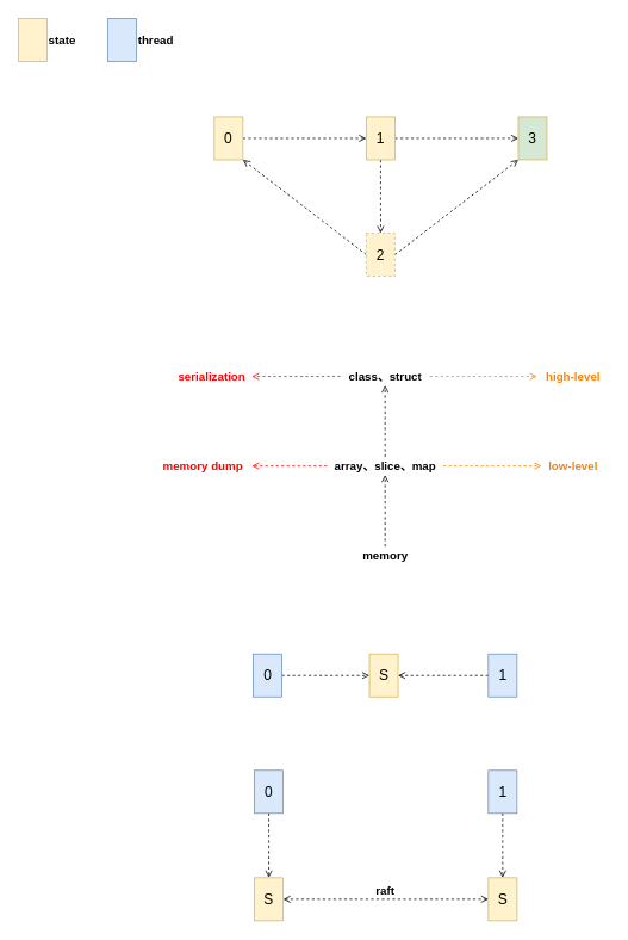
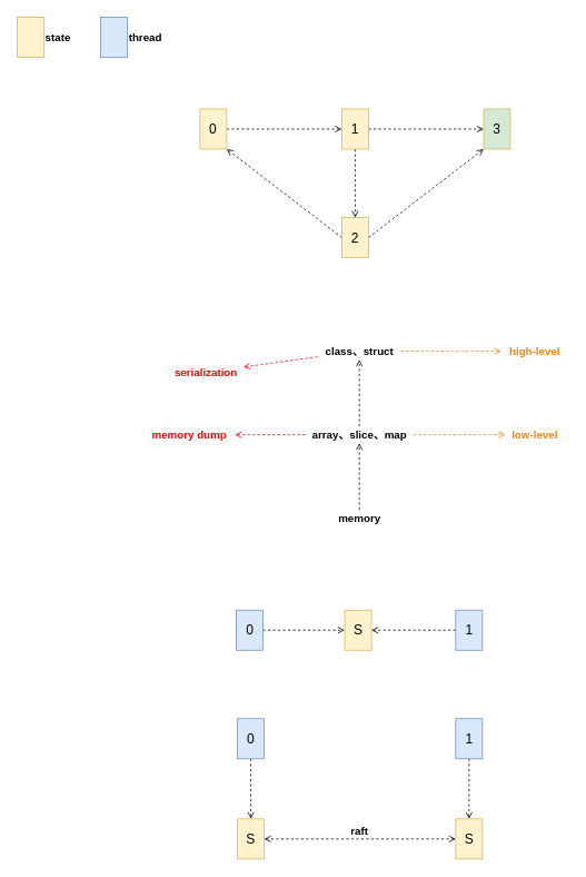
  <mxCell id="0" />
  <mxCell id="1" parent="0" />
  <mxCell id="2" value="" style="rounded=0;whiteSpace=wrap;html=1;align=center;fillColor=#fff2cc;strokeColor=#d6b656;" vertex="1" parent="1"><mxGeometry x="20" y="20" width="32" height="48" as="geometry" /></mxCell>
  <mxCell id="3" value="state" style="text;html=1;align=left;verticalAlign=middle;resizable=0;points=[];autosize=1;fontColor=#000000;fontStyle=1;fontSize=13;" vertex="1" parent="1"><mxGeometry x="52" y="34" width="50" height="20" as="geometry" /></mxCell>
  <mxCell id="4" style="edgeStyle=orthogonalEdgeStyle;rounded=0;orthogonalLoop=1;jettySize=auto;html=1;exitX=1;exitY=0.5;exitDx=0;exitDy=0;entryX=0;entryY=0.5;entryDx=0;entryDy=0;dashed=1;endArrow=open;endFill=0;strokeColor=#000000;fontSize=16;fontColor=#000000;" edge="1" parent="1" source="5" target="8"><mxGeometry relative="1" as="geometry" /></mxCell>
  <mxCell id="5" value="0" style="rounded=0;whiteSpace=wrap;html=1;align=center;fillColor=#fff2cc;strokeColor=#d6b656;fontSize=16;" vertex="1" parent="1"><mxGeometry x="239" y="130" width="32" height="48" as="geometry" /></mxCell>
  <mxCell id="6" style="edgeStyle=orthogonalEdgeStyle;rounded=0;orthogonalLoop=1;jettySize=auto;html=1;exitX=0.5;exitY=1;exitDx=0;exitDy=0;dashed=1;endArrow=open;endFill=0;strokeColor=#000000;fontSize=16;fontColor=#000000;" edge="1" parent="1" source="8" target="11"><mxGeometry relative="1" as="geometry" /></mxCell>
  <mxCell id="7" style="edgeStyle=orthogonalEdgeStyle;rounded=0;orthogonalLoop=1;jettySize=auto;html=1;exitX=1;exitY=0.5;exitDx=0;exitDy=0;dashed=1;endArrow=open;endFill=0;strokeColor=#000000;fontSize=16;fontColor=#000000;" edge="1" parent="1" source="8" target="12"><mxGeometry relative="1" as="geometry" /></mxCell>
  <mxCell id="8" value="1" style="rounded=0;whiteSpace=wrap;html=1;align=center;fillColor=#fff2cc;strokeColor=#d6b656;fontSize=16;" vertex="1" parent="1"><mxGeometry x="409" y="130" width="32" height="48" as="geometry" /></mxCell>
  <mxCell id="9" style="rounded=0;orthogonalLoop=1;jettySize=auto;html=1;exitX=0;exitY=0.5;exitDx=0;exitDy=0;entryX=1;entryY=1;entryDx=0;entryDy=0;dashed=1;endArrow=open;endFill=0;strokeColor=#000000;fontSize=16;fontColor=#000000;" edge="1" parent="1" source="11" target="5"><mxGeometry relative="1" as="geometry" /></mxCell>
  <mxCell id="10" style="edgeStyle=none;rounded=0;orthogonalLoop=1;jettySize=auto;html=1;exitX=1;exitY=0.5;exitDx=0;exitDy=0;entryX=0;entryY=1;entryDx=0;entryDy=0;dashed=1;endArrow=open;endFill=0;strokeColor=#000000;fontSize=16;fontColor=#000000;" edge="1" parent="1" source="11" target="12"><mxGeometry relative="1" as="geometry" /></mxCell>
- <mxCell id="11" value="2" style="rounded=0;whiteSpace=wrap;html=1;align=center;fillColor=#fff2cc;strokeColor=#d6b656;fontSize=16;dashed=1;" vertex="1" parent="1"><mxGeometry x="409" y="260" width="32" height="48" as="geometry" /></mxCell>
+ <mxCell id="11" value="2" style="rounded=0;whiteSpace=wrap;html=1;align=center;fillColor=#fff2cc;strokeColor=#d6b656;fontSize=16;" vertex="1" parent="1"><mxGeometry x="409" y="260" width="32" height="48" as="geometry" /></mxCell>
  <mxCell id="12" value="3" style="rounded=0;whiteSpace=wrap;html=1;align=center;fillColor=#d5e8d4;strokeColor=#d6b656;fontSize=16;" vertex="1" parent="1"><mxGeometry x="579" y="130" width="32" height="48" as="geometry" /></mxCell>
  <mxCell id="13" value="" style="edgeStyle=none;rounded=0;orthogonalLoop=1;jettySize=auto;html=1;dashed=1;endArrow=open;endFill=0;strokeColor=#000000;fontSize=16;fontColor=#000000;" edge="1" parent="1" source="14" target="18"><mxGeometry relative="1" as="geometry" /></mxCell>
  <mxCell id="14" value="memory" style="text;html=1;align=center;verticalAlign=middle;resizable=0;points=[];autosize=1;fontColor=#000000;fontStyle=1;fontSize=13;" vertex="1" parent="1"><mxGeometry x="395" y="610" width="70" height="20" as="geometry" /></mxCell>
  <mxCell id="15" value="" style="edgeStyle=none;rounded=0;orthogonalLoop=1;jettySize=auto;html=1;dashed=1;endArrow=open;endFill=0;strokeColor=#000000;fontSize=16;fontColor=#000000;" edge="1" parent="1" source="18" target="23"><mxGeometry relative="1" as="geometry" /></mxCell>
  <mxCell id="16" value="" style="edgeStyle=none;rounded=0;orthogonalLoop=1;jettySize=auto;html=1;dashed=1;endArrow=open;endFill=0;strokeColor=#FF8000;fontSize=16;fontColor=#000000;" edge="1" parent="1" source="18" target="20"><mxGeometry relative="1" as="geometry" /></mxCell>
  <mxCell id="17" value="" style="edgeStyle=none;rounded=0;orthogonalLoop=1;jettySize=auto;html=1;dashed=1;endArrow=open;endFill=0;strokeColor=#FF0000;fontSize=16;fontColor=#000000;" edge="1" parent="1" source="18" target="19"><mxGeometry relative="1" as="geometry" /></mxCell>
  <mxCell id="18" value="array、slice、map" style="text;html=1;align=center;verticalAlign=middle;resizable=0;points=[];autosize=1;fontColor=#000000;fontStyle=1;fontSize=13;" vertex="1" parent="1"><mxGeometry x="365" y="510" width="130" height="20" as="geometry" /></mxCell>
  <mxCell id="19" value="memory dump" style="text;html=1;align=center;verticalAlign=middle;resizable=0;points=[];autosize=1;fontColor=#FF0000;fontStyle=1;fontSize=13;" vertex="1" parent="1"><mxGeometry x="171" y="510" width="110" height="20" as="geometry" /></mxCell>
  <mxCell id="20" value="low-level" style="text;html=1;align=center;verticalAlign=middle;resizable=0;points=[];autosize=1;fontColor=#FF8000;fontStyle=1;fontSize=13;" vertex="1" parent="1"><mxGeometry x="605" y="510" width="70" height="20" as="geometry" /></mxCell>
  <mxCell id="21" value="" style="edgeStyle=none;rounded=0;orthogonalLoop=1;jettySize=auto;html=1;dashed=1;endArrow=open;endFill=0;strokeColor=#FF8000;fontSize=16;fontColor=#000000;" edge="1" parent="1" source="23" target="25"><mxGeometry relative="1" as="geometry" /></mxCell>
  <mxCell id="22" value="" style="edgeStyle=none;rounded=0;orthogonalLoop=1;jettySize=auto;html=1;dashed=1;endArrow=open;endFill=0;strokeColor=#FF0000;fontSize=16;fontColor=#000000;" edge="1" parent="1" source="23" target="24"><mxGeometry relative="1" as="geometry" /></mxCell>
  <mxCell id="23" value="class、struct" style="text;html=1;align=center;verticalAlign=middle;resizable=0;points=[];autosize=1;fontColor=#000000;fontStyle=1;fontSize=13;" vertex="1" parent="1"><mxGeometry x="380" y="410" width="100" height="20" as="geometry" /></mxCell>
- <mxCell id="24" value="serialization" style="text;html=1;align=center;verticalAlign=middle;resizable=0;points=[];autosize=1;fontColor=#FF0000;fontStyle=1;fontSize=13;" vertex="1" parent="1"><mxGeometry x="191" y="410" width="90" height="20" as="geometry" /></mxCell>
+ <mxCell id="24" value="serialization" style="text;html=1;align=center;verticalAlign=middle;resizable=0;points=[];autosize=1;fontColor=#FF0000;fontStyle=1;fontSize=13;" vertex="1" parent="1"><mxGeometry x="201" y="435" width="90" height="20" as="geometry" /></mxCell>
  <mxCell id="25" value="high-level" style="text;html=1;align=center;verticalAlign=middle;resizable=0;points=[];autosize=1;fontColor=#FF8000;fontStyle=1;fontSize=13;" vertex="1" parent="1"><mxGeometry x="600" y="410" width="80" height="20" as="geometry" /></mxCell>
  <mxCell id="26" value="" style="rounded=0;whiteSpace=wrap;html=1;align=center;fillColor=#dae8fc;strokeColor=#6c8ebf;fontSize=16;" vertex="1" parent="1"><mxGeometry x="120" y="20" width="32" height="48" as="geometry" /></mxCell>
  <mxCell id="27" value="thread" style="text;html=1;align=left;verticalAlign=middle;resizable=0;points=[];autosize=1;fontColor=#000000;fontStyle=1;fontSize=13;" vertex="1" parent="1"><mxGeometry x="152" y="34" width="60" height="20" as="geometry" /></mxCell>
  <mxCell id="28" style="edgeStyle=none;rounded=0;orthogonalLoop=1;jettySize=auto;html=1;exitX=1;exitY=0.5;exitDx=0;exitDy=0;entryX=0;entryY=0.5;entryDx=0;entryDy=0;dashed=1;endArrow=open;endFill=0;strokeColor=#000000;fontSize=16;fontColor=#FF0000;" edge="1" parent="1" source="29" target="30"><mxGeometry relative="1" as="geometry" /></mxCell>
  <mxCell id="29" value="0" style="rounded=0;whiteSpace=wrap;html=1;align=center;fillColor=#dae8fc;strokeColor=#6c8ebf;fontSize=16;" vertex="1" parent="1"><mxGeometry x="282.5" y="730" width="32" height="48" as="geometry" /></mxCell>
  <mxCell id="30" value="S" style="rounded=0;whiteSpace=wrap;html=1;align=center;fillColor=#fff2cc;strokeColor=#d6b656;fontSize=16;" vertex="1" parent="1"><mxGeometry x="412.5" y="730" width="32" height="48" as="geometry" /></mxCell>
  <mxCell id="31" style="edgeStyle=none;rounded=0;orthogonalLoop=1;jettySize=auto;html=1;exitX=0;exitY=0.5;exitDx=0;exitDy=0;entryX=1;entryY=0.5;entryDx=0;entryDy=0;dashed=1;endArrow=open;endFill=0;strokeColor=#000000;fontSize=16;fontColor=#FF0000;" edge="1" parent="1" source="32" target="30"><mxGeometry relative="1" as="geometry" /></mxCell>
  <mxCell id="32" value="1" style="rounded=0;whiteSpace=wrap;html=1;align=center;fillColor=#dae8fc;strokeColor=#6c8ebf;fontSize=16;" vertex="1" parent="1"><mxGeometry x="545.5" y="730" width="32" height="48" as="geometry" /></mxCell>
  <mxCell id="33" style="edgeStyle=none;rounded=0;orthogonalLoop=1;jettySize=auto;html=1;exitX=0.5;exitY=1;exitDx=0;exitDy=0;entryX=0.5;entryY=0;entryDx=0;entryDy=0;dashed=1;endArrow=open;endFill=0;strokeColor=#000000;fontSize=16;fontColor=#FF0000;" edge="1" parent="1" source="34" target="36"><mxGeometry relative="1" as="geometry" /></mxCell>
  <mxCell id="34" value="0" style="rounded=0;whiteSpace=wrap;html=1;align=center;fillColor=#dae8fc;strokeColor=#6c8ebf;fontSize=16;" vertex="1" parent="1"><mxGeometry x="284" y="860" width="32" height="48" as="geometry" /></mxCell>
  <mxCell id="35" style="edgeStyle=none;rounded=0;orthogonalLoop=1;jettySize=auto;html=1;exitX=1;exitY=0.5;exitDx=0;exitDy=0;entryX=0;entryY=0.5;entryDx=0;entryDy=0;dashed=1;endArrow=open;endFill=0;strokeColor=#000000;fontSize=16;fontColor=#FF0000;startArrow=open;startFill=0;" edge="1" parent="1" source="36" target="39"><mxGeometry relative="1" as="geometry" /></mxCell>
  <mxCell id="36" value="S" style="rounded=0;whiteSpace=wrap;html=1;align=center;fillColor=#fff2cc;strokeColor=#d6b656;fontSize=16;" vertex="1" parent="1"><mxGeometry x="284" y="980" width="32" height="48" as="geometry" /></mxCell>
  <mxCell id="37" style="edgeStyle=none;rounded=0;orthogonalLoop=1;jettySize=auto;html=1;exitX=0.5;exitY=1;exitDx=0;exitDy=0;entryX=0.5;entryY=0;entryDx=0;entryDy=0;dashed=1;endArrow=open;endFill=0;strokeColor=#000000;fontSize=16;fontColor=#FF0000;" edge="1" parent="1" source="38" target="39"><mxGeometry relative="1" as="geometry" /></mxCell>
  <mxCell id="38" value="1" style="rounded=0;whiteSpace=wrap;html=1;align=center;fillColor=#dae8fc;strokeColor=#6c8ebf;fontSize=16;" vertex="1" parent="1"><mxGeometry x="545.5" y="860" width="32" height="48" as="geometry" /></mxCell>
  <mxCell id="39" value="S" style="rounded=0;whiteSpace=wrap;html=1;align=center;fillColor=#fff2cc;strokeColor=#d6b656;fontSize=16;" vertex="1" parent="1"><mxGeometry x="545.5" y="980" width="32" height="48" as="geometry" /></mxCell>
  <mxCell id="40" value="raft" style="text;html=1;align=center;verticalAlign=middle;resizable=0;points=[];autosize=1;fontColor=#000000;fontStyle=1;fontSize=13;" vertex="1" parent="1"><mxGeometry x="410" y="984" width="40" height="20" as="geometry" /></mxCell>
